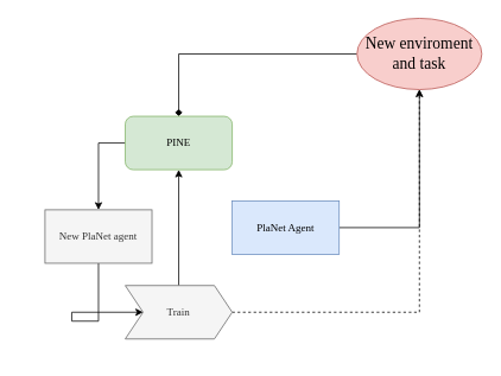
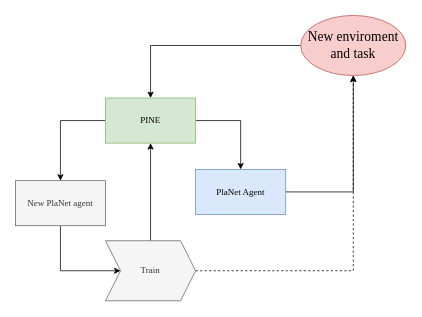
  <mxCell id="0" />
  <mxCell id="1" parent="0" />
- <mxCell id="2" style="edgeStyle=orthogonalEdgeStyle;rounded=0;orthogonalLoop=1;jettySize=auto;html=1;exitX=0;exitY=0.5;exitDx=0;exitDy=0;entryX=0.5;entryY=0;entryDx=0;entryDy=0;endArrow=diamond;" edge="1" parent="1" source="3" target="6"><mxGeometry relative="1" as="geometry" /></mxCell>
+ <mxCell id="2" style="edgeStyle=orthogonalEdgeStyle;rounded=0;orthogonalLoop=1;jettySize=auto;html=1;exitX=0;exitY=0.5;exitDx=0;exitDy=0;entryX=0.5;entryY=0;entryDx=0;entryDy=0;" edge="1" parent="1" source="3" target="6"><mxGeometry relative="1" as="geometry" /></mxCell>
  <mxCell id="3" value="New enviroment and task" style="ellipse;whiteSpace=wrap;html=1;fillColor=#f8cecc;strokeColor=#b85450;fontFamily=Computer Modern;fontSource=http%3A%2F%2Fmirrors.ctan.org%2Ffonts%2Fcm-unicode%2Ffonts%2Fotf%2Fcmunss.otf;fontSize=18;" vertex="1" parent="1"><mxGeometry x="400" y="20" width="140" height="80" as="geometry" /></mxCell>
  <mxCell id="4" style="edgeStyle=orthogonalEdgeStyle;rounded=0;orthogonalLoop=1;jettySize=auto;html=1;exitX=0;exitY=0.5;exitDx=0;exitDy=0;entryX=0.5;entryY=0;entryDx=0;entryDy=0;" edge="1" parent="1" source="6" target="8"><mxGeometry relative="1" as="geometry" /></mxCell>
- <mxCell id="6" value="PINE" style="whiteSpace=wrap;html=1;direction=east;fillColor=#d5e8d4;strokeColor=#82b366;fontFamily=Computer Modern;fontSource=http%3A%2F%2Fmirrors.ctan.org%2Ffonts%2Fcm-unicode%2Ffonts%2Fotf%2Fcmunss.otf;rounded=1;" vertex="1" parent="1"><mxGeometry x="140" y="130" width="120" height="60" as="geometry" /></mxCell>
+ <mxCell id="5" style="edgeStyle=orthogonalEdgeStyle;rounded=0;orthogonalLoop=1;jettySize=auto;html=1;exitX=1;exitY=0.5;exitDx=0;exitDy=0;" edge="1" parent="1" source="6" target="10"><mxGeometry relative="1" as="geometry" /></mxCell>
+ <mxCell id="6" value="PINE" style="rounded=0;whiteSpace=wrap;html=1;direction=east;fillColor=#d5e8d4;strokeColor=#82b366;fontFamily=Computer Modern;fontSource=http%3A%2F%2Fmirrors.ctan.org%2Ffonts%2Fcm-unicode%2Ffonts%2Fotf%2Fcmunss.otf;" vertex="1" parent="1"><mxGeometry x="140" y="130" width="120" height="60" as="geometry" /></mxCell>
  <mxCell id="7" style="edgeStyle=orthogonalEdgeStyle;rounded=0;orthogonalLoop=1;jettySize=auto;html=1;exitX=0.5;exitY=1;exitDx=0;exitDy=0;entryX=0;entryY=0.5;entryDx=0;entryDy=0;" edge="1" parent="1" source="8" target="13"><mxGeometry relative="1" as="geometry"><Array as="points"><mxPoint x="80" y="360" /></Array></mxGeometry></mxCell>
- <mxCell id="8" value="New PlaNet agent" style="rounded=0;whiteSpace=wrap;html=1;fillColor=#f5f5f5;strokeColor=#666666;fontColor=#333333;fontFamily=Computer Modern;fontSource=http%3A%2F%2Fmirrors.ctan.org%2Ffonts%2Fcm-unicode%2Ffonts%2Fotf%2Fcmunss.otf;" vertex="1" parent="1"><mxGeometry x="50" y="235" width="120" height="60" as="geometry" /></mxCell>
- <mxCell id="9" style="edgeStyle=orthogonalEdgeStyle;rounded=0;orthogonalLoop=1;jettySize=auto;html=1;exitX=1;exitY=0.5;exitDx=0;exitDy=0;entryX=0.5;entryY=1;entryDx=0;entryDy=0;endArrow=open;" edge="1" parent="1" source="10" target="3"><mxGeometry relative="1" as="geometry" /></mxCell>
+ <mxCell id="8" value="New PlaNet agent" style="rounded=0;whiteSpace=wrap;html=1;fillColor=#f5f5f5;strokeColor=#666666;fontColor=#333333;fontFamily=Computer Modern;fontSource=http%3A%2F%2Fmirrors.ctan.org%2Ffonts%2Fcm-unicode%2Ffonts%2Fotf%2Fcmunss.otf;" vertex="1" parent="1"><mxGeometry x="20" y="240" width="120" height="60" as="geometry" /></mxCell>
+ <mxCell id="9" style="edgeStyle=orthogonalEdgeStyle;rounded=0;orthogonalLoop=1;jettySize=auto;html=1;exitX=1;exitY=0.5;exitDx=0;exitDy=0;entryX=0.5;entryY=1;entryDx=0;entryDy=0;" edge="1" parent="1" source="10" target="3"><mxGeometry relative="1" as="geometry" /></mxCell>
  <mxCell id="10" value="PlaNet Agent" style="rounded=0;whiteSpace=wrap;html=1;fillColor=#dae8fc;strokeColor=#6c8ebf;fontFamily=Computer Modern;fontSource=http%3A%2F%2Fmirrors.ctan.org%2Ffonts%2Fcm-unicode%2Ffonts%2Fotf%2Fcmunss.otf;" vertex="1" parent="1"><mxGeometry x="260" y="225" width="120" height="60" as="geometry" /></mxCell>
  <mxCell id="11" style="edgeStyle=orthogonalEdgeStyle;rounded=0;orthogonalLoop=1;jettySize=auto;html=1;exitX=0.5;exitY=0;exitDx=0;exitDy=0;entryX=0.5;entryY=1;entryDx=0;entryDy=0;" edge="1" parent="1" source="13" target="6"><mxGeometry relative="1" as="geometry" /></mxCell>
  <mxCell id="12" style="edgeStyle=orthogonalEdgeStyle;rounded=0;orthogonalLoop=1;jettySize=auto;html=1;exitX=1;exitY=0.5;exitDx=0;exitDy=0;entryX=0.5;entryY=1;entryDx=0;entryDy=0;dashed=1;" edge="1" parent="1" source="13" target="3"><mxGeometry relative="1" as="geometry" /></mxCell>
- <mxCell id="13" value="Train " style="shape=step;perimeter=stepPerimeter;whiteSpace=wrap;html=1;fixedSize=1;fillColor=#f5f5f5;strokeColor=#666666;fontColor=#333333;fontFamily=Computer Modern;fontSource=http%3A%2F%2Fmirrors.ctan.org%2Ffonts%2Fcm-unicode%2Ffonts%2Fotf%2Fcmunss.otf;" vertex="1" parent="1"><mxGeometry x="140" y="320" width="120" height="60" as="geometry" /></mxCell>
+ <mxCell id="13" value="Train " style="shape=step;perimeter=stepPerimeter;whiteSpace=wrap;html=1;fixedSize=1;fillColor=#f5f5f5;strokeColor=#666666;fontColor=#333333;fontFamily=Computer Modern;fontSource=http%3A%2F%2Fmirrors.ctan.org%2Ffonts%2Fcm-unicode%2Ffonts%2Fotf%2Fcmunss.otf;" vertex="1" parent="1"><mxGeometry x="140" y="320" width="120" height="80" as="geometry" /></mxCell>
